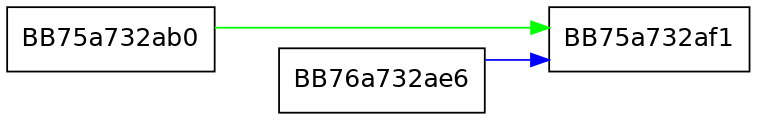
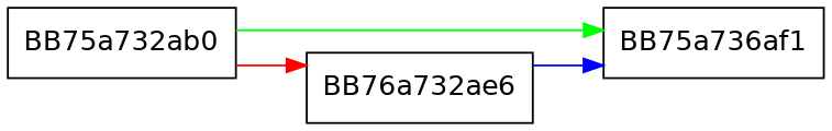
  digraph {
    fontname="DejaVu Sans"
    rankdir=LR
    splines=ortho
    node [fontname="DejaVu Sans" shape=box]
    edge [fontname="DejaVu Sans"]
    BB75a732ab0
-   BB75a732af1
+   BB75a732af1 [label=BB75a736af1]
    n3 [label=BB76a732ae6]
    BB75a732ab0 -> BB75a732af1 [color=green]
+   BB75a732ab0 -> n3 [color=red]
    n3 -> BB75a732af1 [color=blue]
  }
